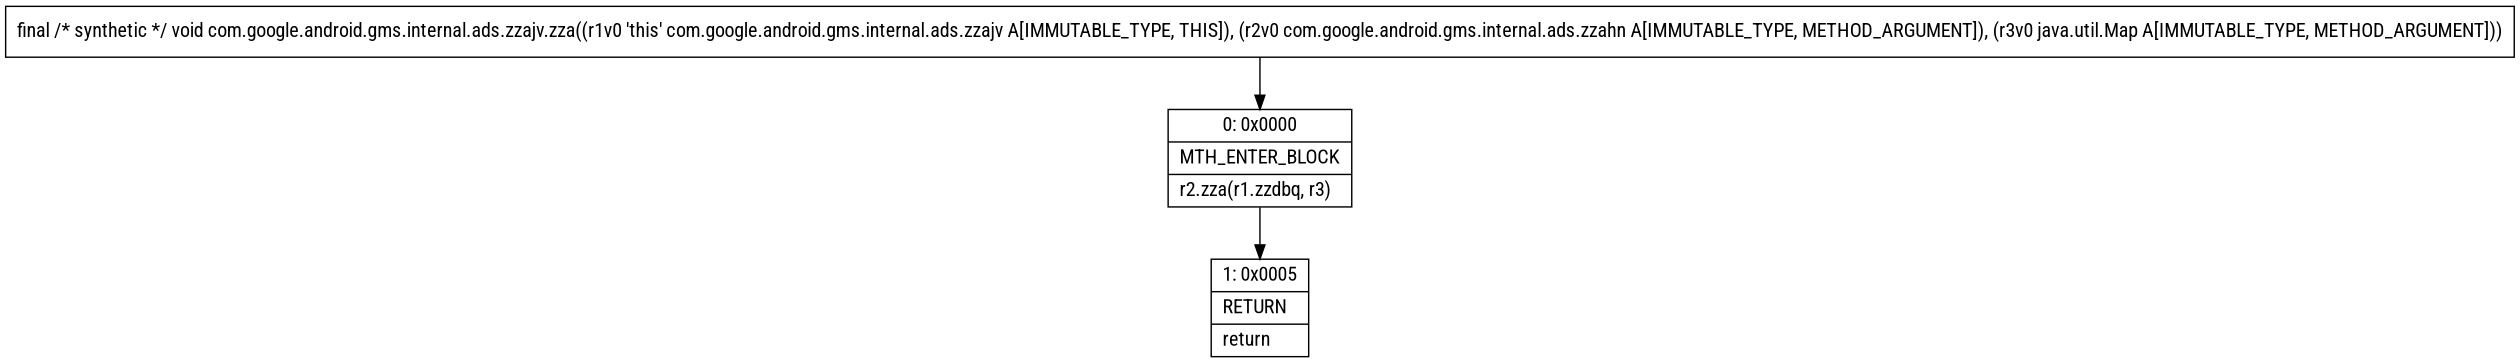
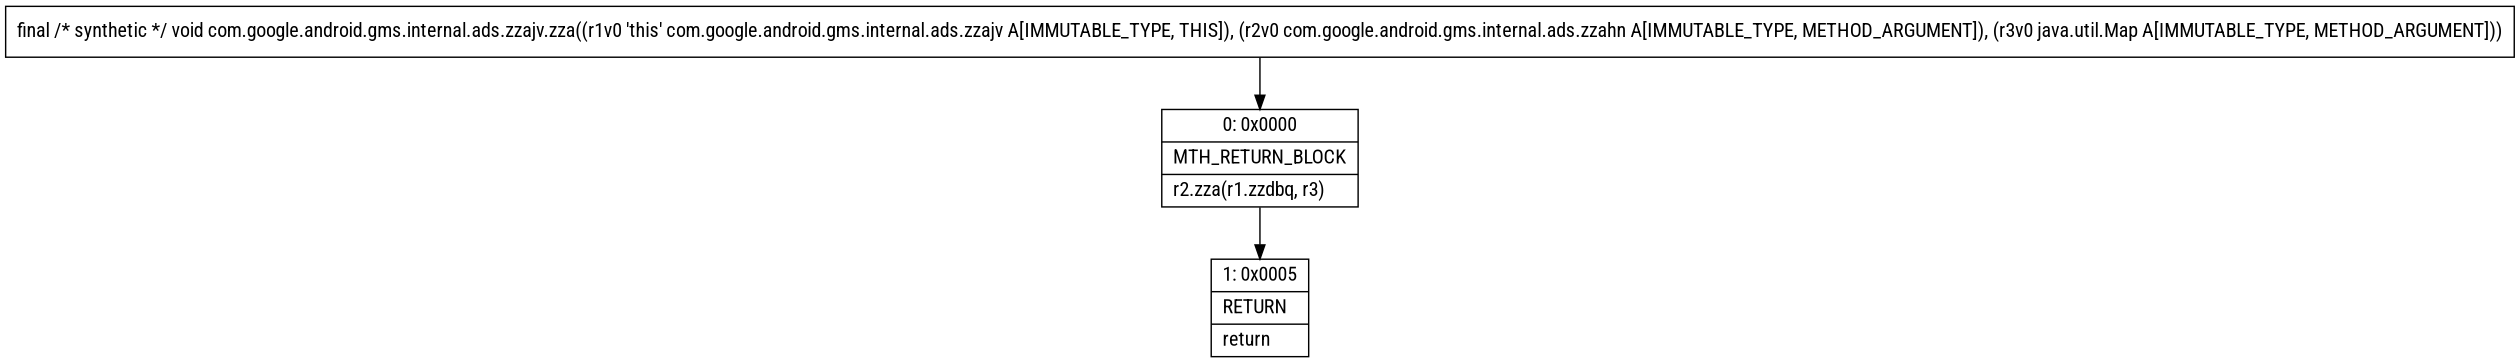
  digraph {
    fontname="Roboto Condensed"
    node [shape=record fontname="Roboto Condensed"]
    edge [fontname="Roboto Condensed"]
-   n1 [label="{0\:\ 0x0000|MTH_ENTER_BLOCK\l|r2.zza(r1.zzdbq, r3)\l}"]
+   n1 [label="{0\:\ 0x0000|MTH_RETURN_BLOCK\l|r2.zza(r1.zzdbq, r3)\l}"]
    n2 [label="{1\:\ 0x0005|RETURN\l|return\l}"]
    n3 [label="{final \/* synthetic *\/ void com.google.android.gms.internal.ads.zzajv.zza((r1v0 'this' com.google.android.gms.internal.ads.zzajv A[IMMUTABLE_TYPE, THIS]), (r2v0 com.google.android.gms.internal.ads.zzahn A[IMMUTABLE_TYPE, METHOD_ARGUMENT]), (r3v0 java.util.Map A[IMMUTABLE_TYPE, METHOD_ARGUMENT])) }"]
    n1 -> n2
    n3 -> n1
  }
